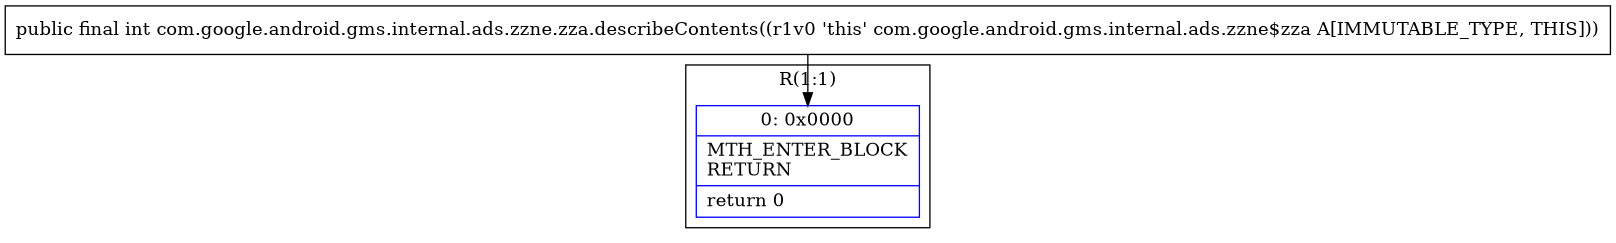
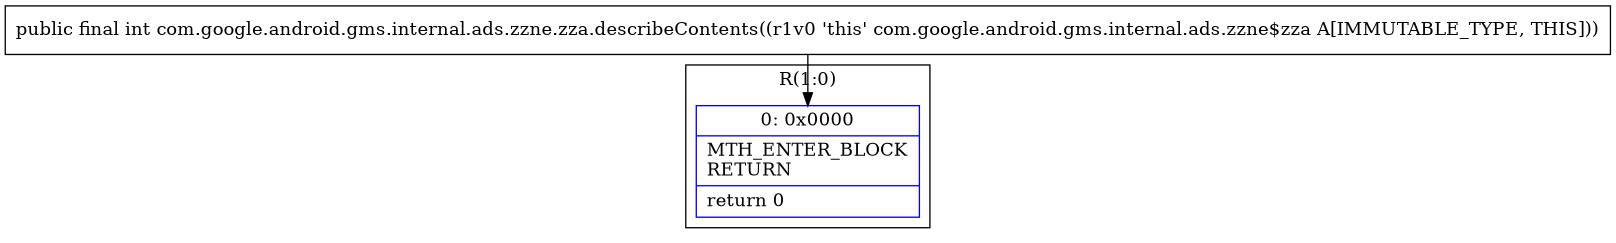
  digraph {
    node [shape=record]
    n1 [color=blue label="{0\:\ 0x0000|MTH_ENTER_BLOCK\lRETURN\l|return 0\l}"]
    n2 [label="{public final int com.google.android.gms.internal.ads.zzne.zza.describeContents((r1v0 'this' com.google.android.gms.internal.ads.zzne$zza A[IMMUTABLE_TYPE, THIS])) }"]
    subgraph cluster_1 {
-     label="R(1:1)"
+     label="R(1:0)"
      n1
    }
    n2 -> n1
  }
